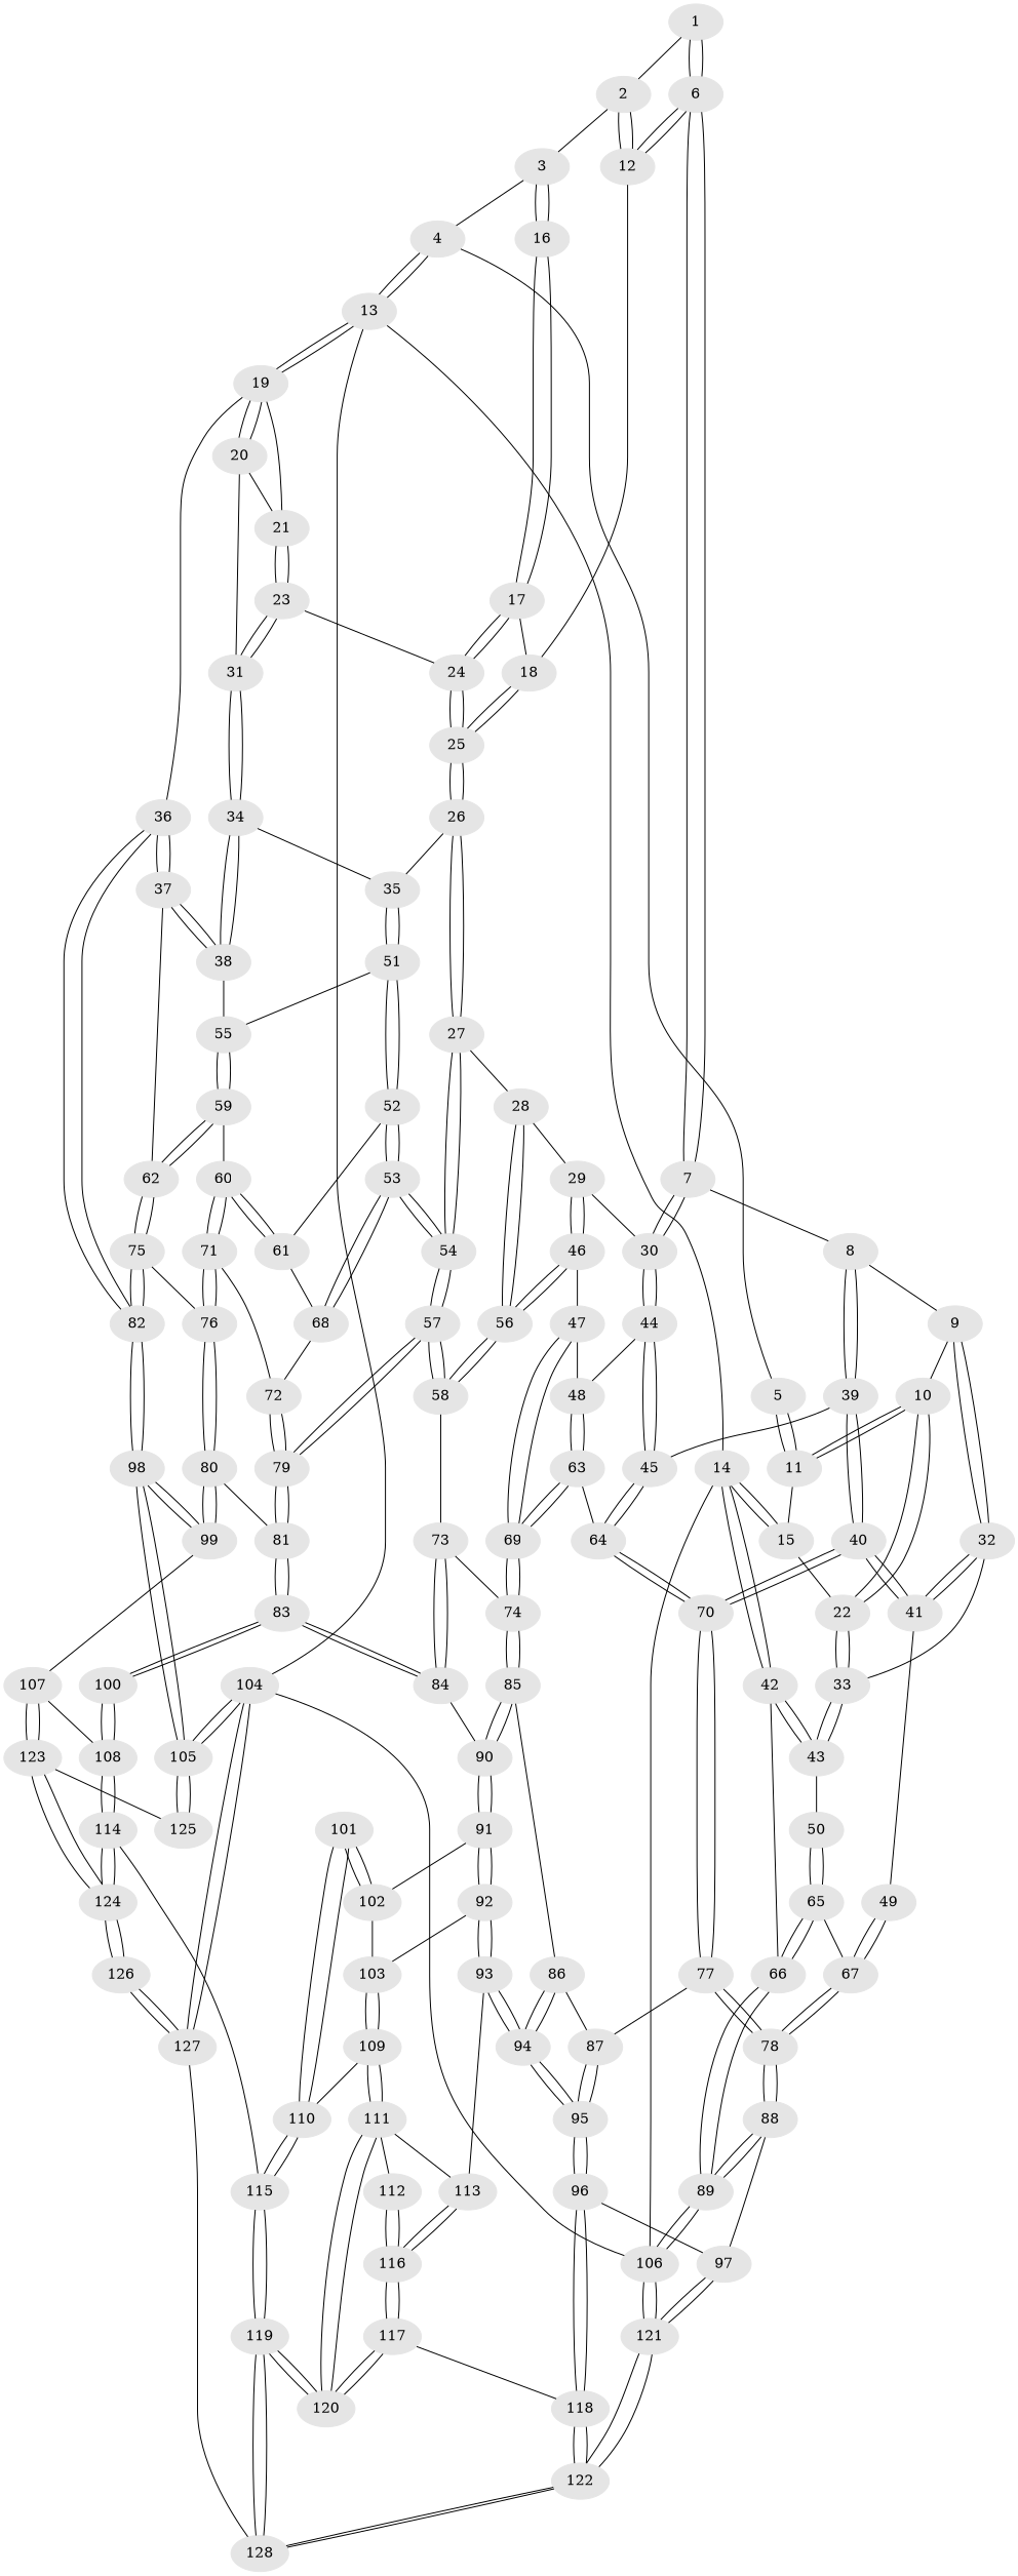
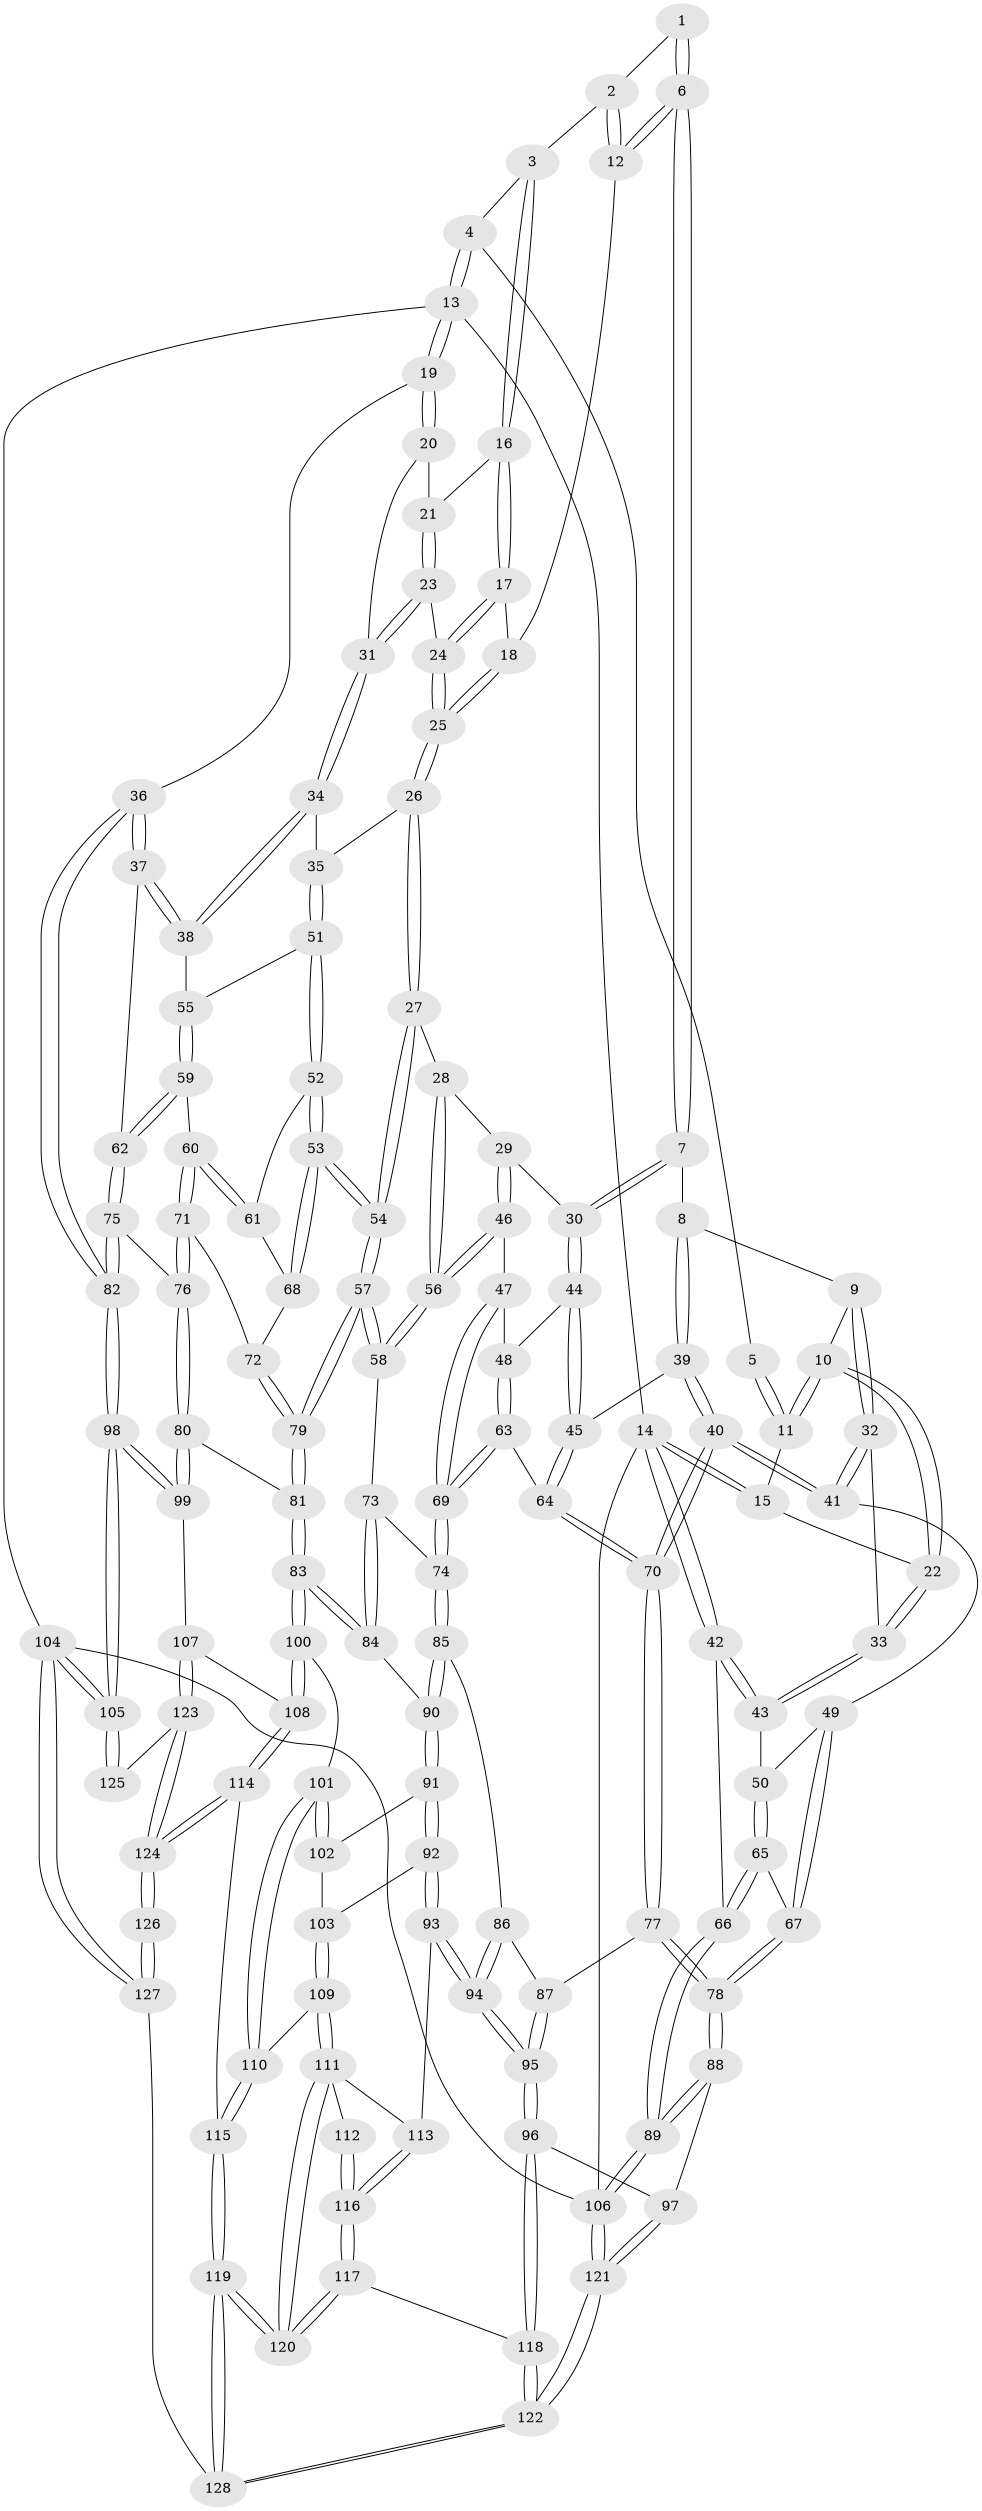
  graph {
    node [color=gray90 style=filled]
    1
    2
    6
    3
    12
    7
    4
    16
    18
    5
    13
    17
    21
    11
    14
    19
    104
    15
    8
    30
    9
    39
    44
    10
    32
    40
    45
    22
    33
    41
    25
    42
    106
    20
    36
    105
    127
    43
    66
    121
    24
    23
    26
    31
    37
    82
    34
    27
    35
    28
    54
    51
    29
    56
    57
    46
    58
    47
    48
    38
    49
    50
    55
    52
    62
    98
    75
    59
    70
    64
    77
    67
    89
    65
    63
    69
    74
    78
    53
    61
    68
    72
    79
    60
    73
    81
    84
    71
    76
    88
    85
    87
    80
    90
    86
    99
    95
    97
    83
    107
    100
    101
    108
    91
    94
    96
    92
    102
    93
    103
    113
    109
    116
    118
    122
    125
    123
    110
    114
    115
    111
    128
    124
    112
    120
    119
    117
    126
    1 -- 2
    1 -- 6
    1 -- 6
    2 -- 3
    2 -- 12
    2 -- 12
    6 -- 12
    6 -- 12
    6 -- 7
    6 -- 7
    3 -- 4
    3 -- 16
    3 -- 16
    12 -- 18
    7 -- 8
    7 -- 30
    7 -- 30
    4 -- 5
    4 -- 13
    4 -- 13
    16 -- 17
    16 -- 17
-   19 -- 21
+   16 -- 21
    18 -- 25
    18 -- 25
    5 -- 11
    5 -- 11
    13 -- 14
    13 -- 19
    13 -- 19
    13 -- 104
    17 -- 18
    17 -- 24
    17 -- 24
    21 -- 23
    21 -- 23
    11 -- 15
    14 -- 15
    14 -- 15
    14 -- 42
    14 -- 42
    14 -- 106
    19 -- 20
    19 -- 20
    19 -- 36
    104 -- 106
    104 -- 105
    104 -- 105
    104 -- 127
    104 -- 127
    15 -- 22
    8 -- 9
    8 -- 39
    8 -- 39
    30 -- 44
    30 -- 44
    9 -- 10
    9 -- 32
    9 -- 32
    39 -- 40
    39 -- 40
    39 -- 45
    44 -- 45
    44 -- 45
    44 -- 48
    10 -- 11
    10 -- 11
    10 -- 22
    10 -- 22
    32 -- 33
    32 -- 41
    32 -- 41
    40 -- 41
    40 -- 41
    40 -- 70
    40 -- 70
    45 -- 64
    45 -- 64
    22 -- 33
    22 -- 33
    33 -- 43
    33 -- 43
    41 -- 49
    25 -- 26
    25 -- 26
    42 -- 43
    42 -- 43
    42 -- 66
    106 -- 121
    106 -- 121
    20 -- 21
    20 -- 31
    36 -- 37
    36 -- 37
    36 -- 82
    36 -- 82
    105 -- 125
    105 -- 125
    127 -- 128
    43 -- 50
    66 -- 89
    66 -- 89
    121 -- 122
    121 -- 122
    24 -- 25
    24 -- 25
    23 -- 24
    23 -- 31
    23 -- 31
    26 -- 27
    26 -- 27
    26 -- 35
    31 -- 34
    31 -- 34
    37 -- 38
    37 -- 38
    37 -- 62
    82 -- 98
    82 -- 98
    34 -- 35
    34 -- 38
    34 -- 38
    27 -- 28
    27 -- 54
    27 -- 54
    35 -- 51
    35 -- 51
    28 -- 29
    28 -- 56
    28 -- 56
    54 -- 57
    54 -- 57
    51 -- 55
    51 -- 52
    51 -- 52
    29 -- 30
    29 -- 46
    29 -- 46
    56 -- 58
    56 -- 58
    57 -- 58
    57 -- 58
    57 -- 79
    57 -- 79
    46 -- 56
    46 -- 56
    46 -- 47
    58 -- 73
    47 -- 48
    47 -- 69
    47 -- 69
    48 -- 63
    48 -- 63
    38 -- 55
+   49 -- 50
    49 -- 67
    49 -- 67
    50 -- 65
    50 -- 65
    55 -- 59
    55 -- 59
    52 -- 53
    52 -- 53
    52 -- 61
    62 -- 75
    62 -- 75
    98 -- 105
    98 -- 105
    98 -- 99
    98 -- 99
    75 -- 82
    75 -- 82
    75 -- 76
    59 -- 62
    59 -- 62
    59 -- 60
    70 -- 77
    70 -- 77
    64 -- 70
    64 -- 70
    77 -- 78
    77 -- 78
    77 -- 87
    67 -- 78
    67 -- 78
    89 -- 106
    89 -- 106
    65 -- 66
    65 -- 66
    65 -- 67
    63 -- 64
    63 -- 69
    63 -- 69
    69 -- 74
    69 -- 74
    74 -- 85
    74 -- 85
    78 -- 88
    78 -- 88
    53 -- 54
    53 -- 54
    53 -- 68
    53 -- 68
    61 -- 68
    68 -- 72
    72 -- 79
    72 -- 79
    79 -- 81
    79 -- 81
    60 -- 61
    60 -- 61
    60 -- 71
    60 -- 71
    73 -- 74
    73 -- 84
    73 -- 84
    81 -- 83
    81 -- 83
    84 -- 90
    71 -- 72
    71 -- 76
    71 -- 76
    76 -- 80
    76 -- 80
    88 -- 89
    88 -- 89
    88 -- 97
    85 -- 90
    85 -- 90
    85 -- 86
    87 -- 95
    87 -- 95
    80 -- 81
    80 -- 99
    80 -- 99
    90 -- 91
    90 -- 91
    86 -- 87
    86 -- 94
    86 -- 94
    99 -- 107
    95 -- 96
    95 -- 96
    97 -- 121
    97 -- 121
    83 -- 84
    83 -- 84
    83 -- 100
    83 -- 100
    107 -- 108
    107 -- 123
    107 -- 123
+   100 -- 101
    100 -- 108
    100 -- 108
    101 -- 102
    101 -- 102
    101 -- 110
    101 -- 110
    108 -- 114
    108 -- 114
    91 -- 92
    91 -- 92
    91 -- 102
    94 -- 95
    94 -- 95
    96 -- 97
    96 -- 118
    96 -- 118
    92 -- 93
    92 -- 93
    92 -- 103
    102 -- 103
    93 -- 94
    93 -- 94
    93 -- 113
    103 -- 109
    103 -- 109
    113 -- 116
    113 -- 116
    109 -- 110
    109 -- 111
    109 -- 111
    116 -- 117
    116 -- 117
    118 -- 122
    118 -- 122
    122 -- 128
    122 -- 128
    123 -- 125
    123 -- 124
    123 -- 124
    110 -- 115
    110 -- 115
    114 -- 115
    114 -- 124
    114 -- 124
    115 -- 119
    115 -- 119
    111 -- 113
    111 -- 112
    111 -- 120
    111 -- 120
    124 -- 126
    124 -- 126
    112 -- 116
    112 -- 116
    119 -- 128
    119 -- 128
    119 -- 120
    119 -- 120
    117 -- 118
    117 -- 120
    117 -- 120
    126 -- 127
    126 -- 127
  }
